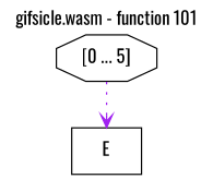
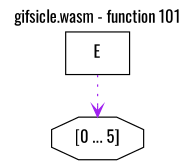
  digraph {
    label="gifsicle.wasm - function 101"
    labelfontcolor=black
    labelfontname=Helvetica
    labelfontsize=16
    labelloc=t
    fontname=Oswald
    node [fontname=Oswald]
    E [shape=box]
    n2 [color=black label="[0 ... 5]" shape=octagon style=solid]
-   n2 -> E [color=purple style=dotted arrowhead=vee fontname=Oswald]
+   E -> n2 [color=purple style=dotted arrowhead=vee fontname=Oswald]
  }
